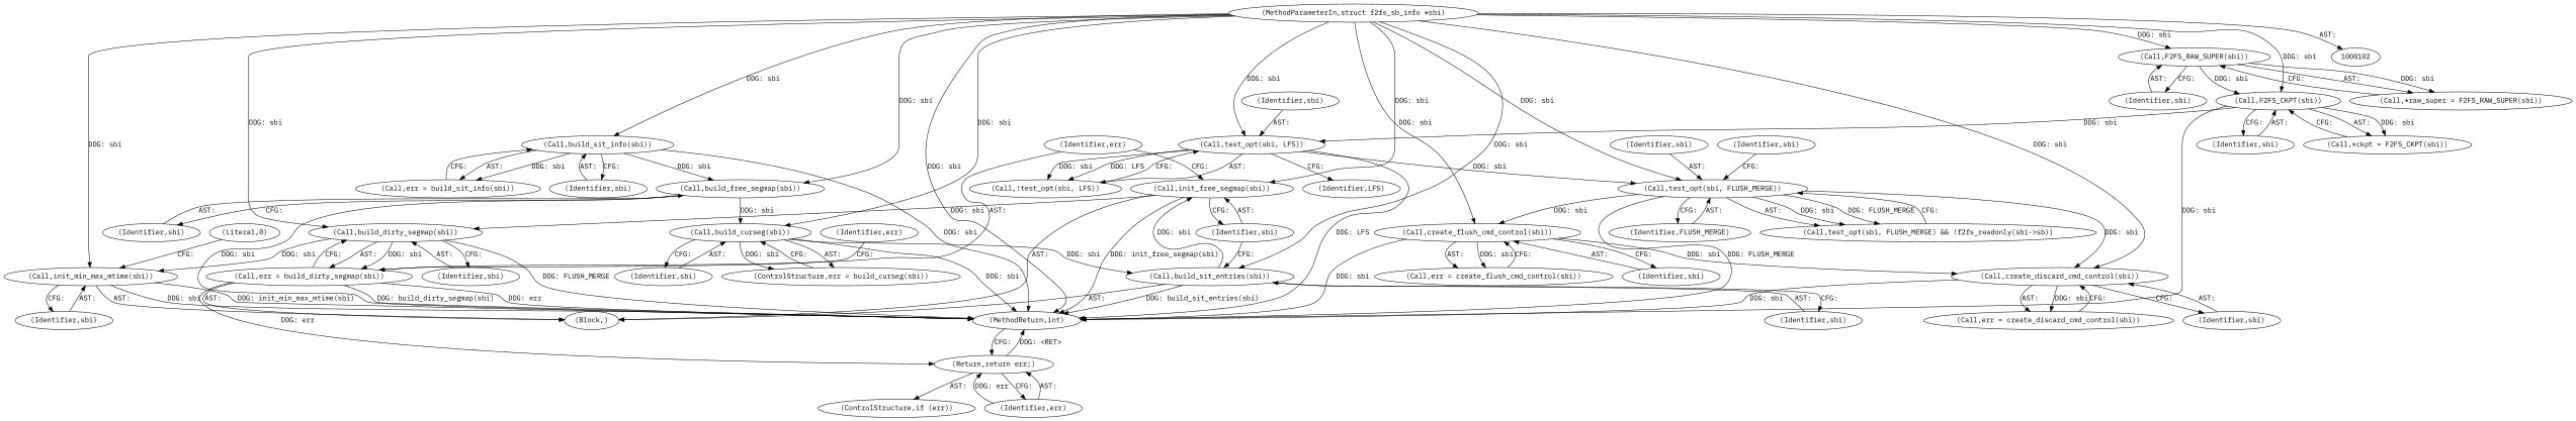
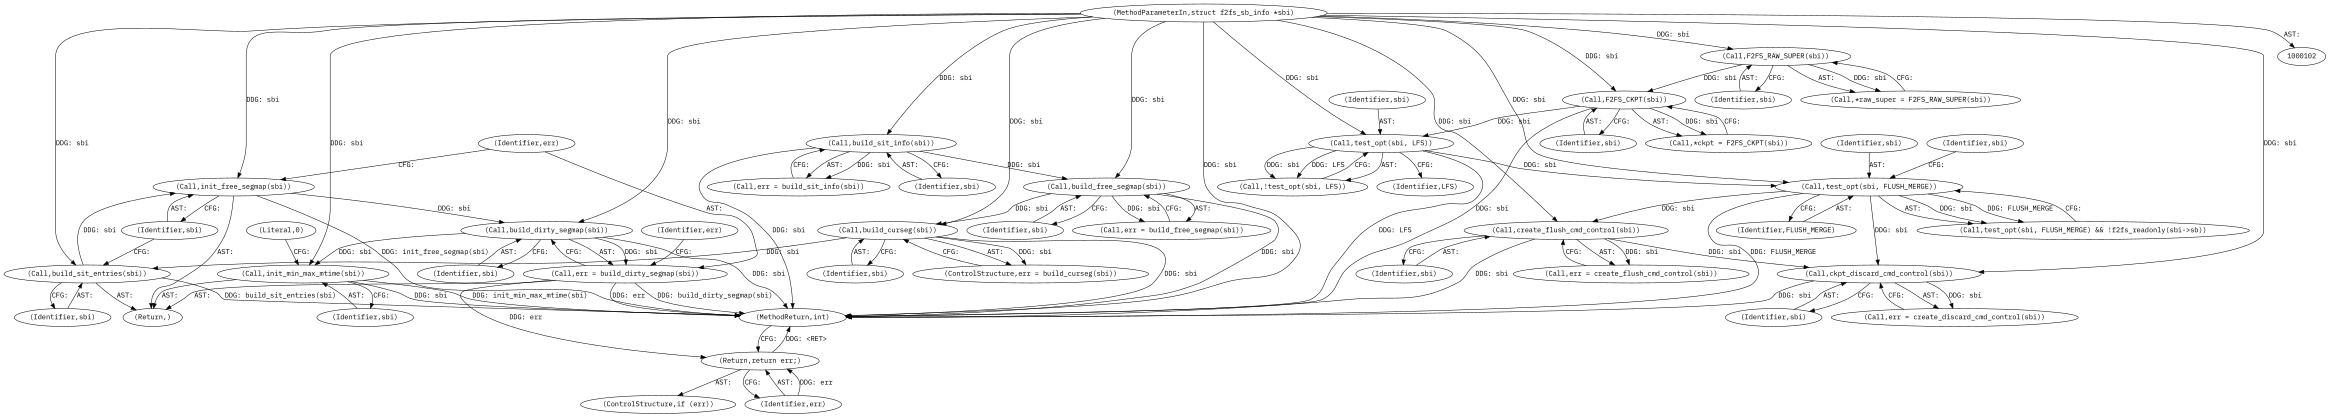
  digraph {
    fontname="IBM Plex Mono"
    node [fontname="IBM Plex Mono"]
    edge [fontname="IBM Plex Mono"]
    n1 [label="(Call,init_free_segmap(sbi))"]
    n2 [label="(Call,build_dirty_segmap(sbi))"]
    n3 [label="(MethodReturn,int)"]
    n4 [label="(Identifier,sbi)"]
-   n5 [label="(Block,)"]
+   n5 [label="(Return,)"]
    n6 [label="(Call,init_min_max_mtime(sbi))"]
    n7 [label="(Call,err = build_dirty_segmap(sbi))"]
    n8 [label="(Identifier,sbi)"]
    n9 [label="(Return,return err;)"]
    n10 [label="(Call,build_sit_entries(sbi))"]
    n11 [label="(Identifier,sbi)"]
    n12 [label="(Call,build_curseg(sbi))"]
    n13 [label="(Identifier,sbi)"]
    n14 [label="(ControlStructure,err = build_curseg(sbi))"]
    n15 [label="(Call,build_free_segmap(sbi))"]
    n16 [label="(Identifier,sbi)"]
+   n17 [label="(Call,err = build_free_segmap(sbi))"]
    n18 [label="(Call,build_sit_info(sbi))"]
    n19 [label="(Call,err = build_sit_info(sbi))"]
    n20 [label="(Identifier,sbi)"]
-   n21 [label="(Call,create_discard_cmd_control(sbi))"]
+   n21 [label="(Call,ckpt_discard_cmd_control(sbi))"]
    n22 [label="(Call,err = create_discard_cmd_control(sbi))"]
    n23 [label="(Identifier,sbi)"]
    n24 [label="(Call,create_flush_cmd_control(sbi))"]
    n25 [label="(Call,err = create_flush_cmd_control(sbi))"]
    n26 [label="(Identifier,sbi)"]
    n27 [label="(Call,test_opt(sbi, FLUSH_MERGE))"]
    n28 [label="(Call,test_opt(sbi, FLUSH_MERGE) && !f2fs_readonly(sbi->sb))"]
    n29 [label="(Identifier,FLUSH_MERGE)"]
    n30 [label="(Call,test_opt(sbi, LFS))"]
    n31 [label="(Call,!test_opt(sbi, LFS))"]
    n32 [label="(Identifier,LFS)"]
    n33 [label="(Call,F2FS_CKPT(sbi))"]
    n34 [label="(Identifier,sbi)"]
    n35 [label="(Call,*ckpt = F2FS_CKPT(sbi))"]
    n36 [label="(Call,F2FS_RAW_SUPER(sbi))"]
    n37 [label="(Identifier,sbi)"]
    n38 [label="(Call,*raw_super = F2FS_RAW_SUPER(sbi))"]
    n39 [label="(MethodParameterIn,struct f2fs_sb_info *sbi)"]
    1000102
    n41 [label="(Identifier,sbi)"]
    n42 [label="(ControlStructure,if (err))"]
    n43 [label="(Identifier,err)"]
    n44 [label="(Identifier,sbi)"]
    n45 [label="(Identifier,err)"]
    n46 [label="(Identifier,sbi)"]
    n47 [label="(Literal,0)"]
    n48 [label="(Identifier,sbi)"]
    n49 [label="(Identifier,err)"]
    n1 -> n2 [label="DDG: sbi"]
    n1 -> n3 [label="DDG: init_free_segmap(sbi)"]
    n1 -> n4 [label="CFG: "]
    n1 -> n5 [label="AST: "]
-   n2 -> n3 [label="DDG: FLUSH_MERGE"]
+   n2 -> n3 [label="DDG: sbi"]
    n2 -> n6 [label="DDG: sbi"]
    n2 -> n7 [label="AST: "]
    n2 -> n7 [label="DDG: sbi"]
    n2 -> n8 [label="CFG: "]
    n3 -> n9 [label="CFG: "]
    n4 -> n1 [label="AST: "]
    n4 -> n10 [label="CFG: "]
    n6 -> n3 [label="DDG: init_min_max_mtime(sbi)"]
    n6 -> n3 [label="DDG: sbi"]
    n6 -> n5 [label="AST: "]
    n6 -> n41 [label="CFG: "]
    n7 -> n2 [label="CFG: "]
    n7 -> n3 [label="DDG: err"]
    n7 -> n3 [label="DDG: build_dirty_segmap(sbi)"]
    n7 -> n5 [label="AST: "]
    n7 -> n9 [label="DDG: err"]
    n8 -> n2 [label="AST: "]
    n9 -> n3 [label="DDG: <RET>"]
    n9 -> n42 [label="AST: "]
    n9 -> n43 [label="CFG: "]
    n10 -> n1 [label="DDG: sbi"]
    n10 -> n3 [label="DDG: build_sit_entries(sbi)"]
    n10 -> n5 [label="AST: "]
    n10 -> n11 [label="CFG: "]
    n11 -> n10 [label="AST: "]
    n12 -> n3 [label="DDG: sbi"]
    n12 -> n10 [label="DDG: sbi"]
    n12 -> n13 [label="CFG: "]
    n12 -> n14 [label="AST: "]
    n12 -> n14 [label="DDG: sbi"]
    n13 -> n12 [label="AST: "]
    n14 -> n12 [label="CFG: "]
    n15 -> n3 [label="DDG: sbi"]
    n15 -> n12 [label="DDG: sbi"]
    n15 -> n16 [label="CFG: "]
+   n15 -> n17 [label="AST: "]
+   n15 -> n17 [label="DDG: sbi"]
    n16 -> n15 [label="AST: "]
+   n17 -> n15 [label="CFG: "]
    n18 -> n3 [label="DDG: sbi"]
    n18 -> n15 [label="DDG: sbi"]
    n18 -> n19 [label="AST: "]
    n18 -> n19 [label="DDG: sbi"]
    n18 -> n20 [label="CFG: "]
    n19 -> n18 [label="CFG: "]
    n20 -> n18 [label="AST: "]
    n21 -> n3 [label="DDG: sbi"]
    n21 -> n22 [label="AST: "]
    n21 -> n22 [label="DDG: sbi"]
    n21 -> n23 [label="CFG: "]
    n22 -> n21 [label="CFG: "]
    n23 -> n21 [label="AST: "]
    n24 -> n3 [label="DDG: sbi"]
    n24 -> n21 [label="DDG: sbi"]
    n24 -> n25 [label="AST: "]
    n24 -> n25 [label="DDG: sbi"]
    n24 -> n26 [label="CFG: "]
    n25 -> n24 [label="CFG: "]
    n26 -> n24 [label="AST: "]
    n27 -> n3 [label="DDG: FLUSH_MERGE"]
    n27 -> n21 [label="DDG: sbi"]
    n27 -> n24 [label="DDG: sbi"]
    n27 -> n28 [label="AST: "]
    n27 -> n28 [label="DDG: sbi"]
    n27 -> n28 [label="DDG: FLUSH_MERGE"]
    n27 -> n29 [label="CFG: "]
    n28 -> n27 [label="CFG: "]
    n29 -> n27 [label="AST: "]
    n30 -> n3 [label="DDG: LFS"]
    n30 -> n27 [label="DDG: sbi"]
    n30 -> n31 [label="AST: "]
    n30 -> n31 [label="DDG: sbi"]
    n30 -> n31 [label="DDG: LFS"]
    n30 -> n32 [label="CFG: "]
    n31 -> n30 [label="CFG: "]
    n33 -> n3 [label="DDG: sbi"]
    n33 -> n30 [label="DDG: sbi"]
    n33 -> n34 [label="CFG: "]
    n33 -> n35 [label="AST: "]
    n33 -> n35 [label="DDG: sbi"]
    n34 -> n33 [label="AST: "]
    n35 -> n33 [label="CFG: "]
    n36 -> n33 [label="DDG: sbi"]
    n36 -> n37 [label="CFG: "]
    n36 -> n38 [label="AST: "]
    n36 -> n38 [label="DDG: sbi"]
    n37 -> n36 [label="AST: "]
    n38 -> n36 [label="CFG: "]
    n39 -> n1 [label="DDG: sbi"]
    n39 -> n2 [label="DDG: sbi"]
    n39 -> n3 [label="DDG: sbi"]
    n39 -> n6 [label="DDG: sbi"]
    n39 -> n10 [label="DDG: sbi"]
    n39 -> n12 [label="DDG: sbi"]
    n39 -> n15 [label="DDG: sbi"]
    n39 -> n18 [label="DDG: sbi"]
    n39 -> n21 [label="DDG: sbi"]
    n39 -> n24 [label="DDG: sbi"]
    n39 -> n27 [label="DDG: sbi"]
    n39 -> n30 [label="DDG: sbi"]
    n39 -> n33 [label="DDG: sbi"]
    n39 -> n36 [label="DDG: sbi"]
    n39 -> 1000102 [label="AST: "]
    n41 -> n6 [label="AST: "]
    n43 -> n9 [label="AST: "]
    n43 -> n9 [label="DDG: err"]
    n44 -> n27 [label="AST: "]
    n45 -> n1 [label="CFG: "]
    n45 -> n7 [label="AST: "]
    n46 -> n27 [label="CFG: "]
    n47 -> n6 [label="CFG: "]
    n48 -> n30 [label="AST: "]
    n49 -> n7 [label="CFG: "]
  }
